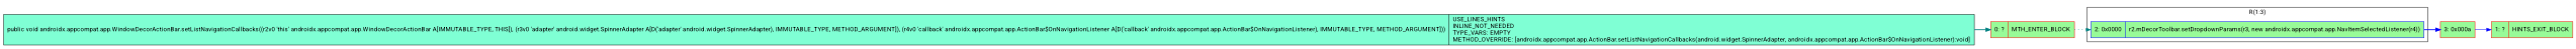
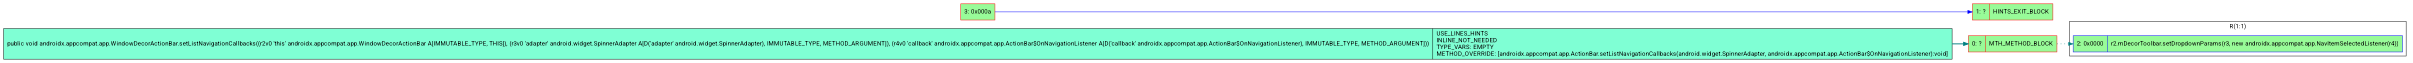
  digraph {
    fontname=Roboto
    rankdir=LR
    node [color=red fillcolor=palegreen fontname=Roboto shape=record style=filled]
    edge [color=blue fontname=Roboto style=bold]
    n1 [color=blue label="{2\:\ 0x0000|r2.mDecorToolbar.setDropdownParams(r3, new androidx.appcompat.app.NavItemSelectedListener(r4))\l}"]
    n2 [label="{3\:\ 0x000a}"]
    n3 [label="{1\:\ ?|HINTS_EXIT_BLOCK\l}"]
-   n4 [label="{0\:\ ?|MTH_ENTER_BLOCK\l}"]
+   n4 [label="{0\:\ ?|MTH_METHOD_BLOCK\l}"]
    n5 [fillcolor=aquamarine label="{public void androidx.appcompat.app.WindowDecorActionBar.setListNavigationCallbacks((r2v0 'this' androidx.appcompat.app.WindowDecorActionBar A[IMMUTABLE_TYPE, THIS]), (r3v0 'adapter' android.widget.SpinnerAdapter A[D('adapter' android.widget.SpinnerAdapter), IMMUTABLE_TYPE, METHOD_ARGUMENT]), (r4v0 'callback' androidx.appcompat.app.ActionBar$OnNavigationListener A[D('callback' androidx.appcompat.app.ActionBar$OnNavigationListener), IMMUTABLE_TYPE, METHOD_ARGUMENT]))  | USE_LINES_HINTS\lINLINE_NOT_NEEDED\lTYPE_VARS: EMPTY\lMETHOD_OVERRIDE: [androidx.appcompat.app.ActionBar.setListNavigationCallbacks(android.widget.SpinnerAdapter, androidx.appcompat.app.ActionBar$OnNavigationListener):void]\l}" color=""]
    subgraph cluster_1 {
-     label="R(1:3)"
+     label="R(1:1)"
      n1
    }
-   n1 -> n2
    n2 -> n3 [style=solid]
    n4 -> n1 [color=teal style=dotted]
    n5 -> n4 [color=teal]
  }
